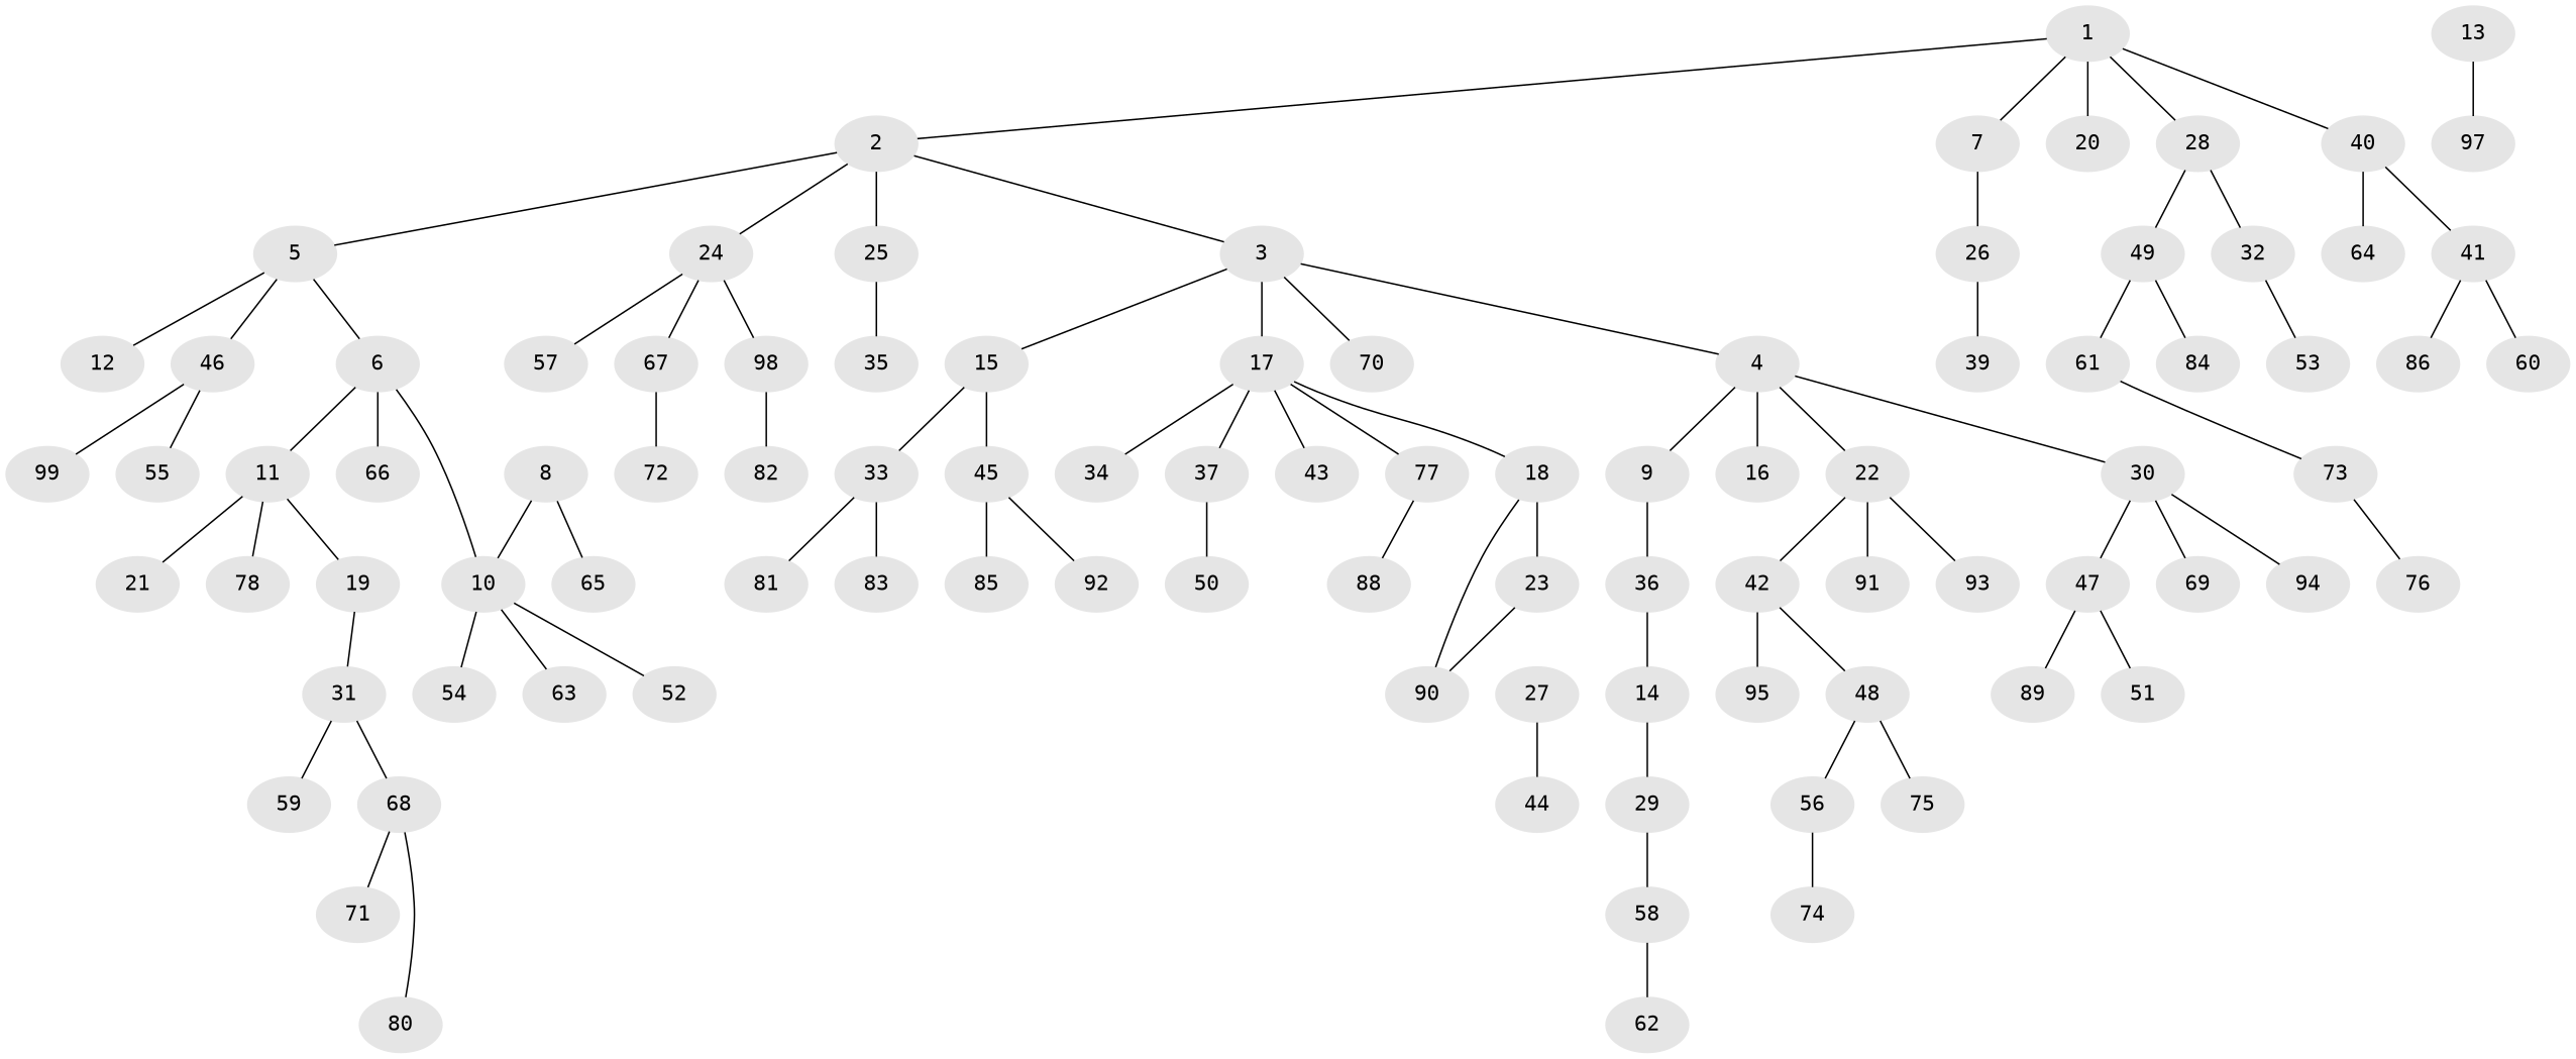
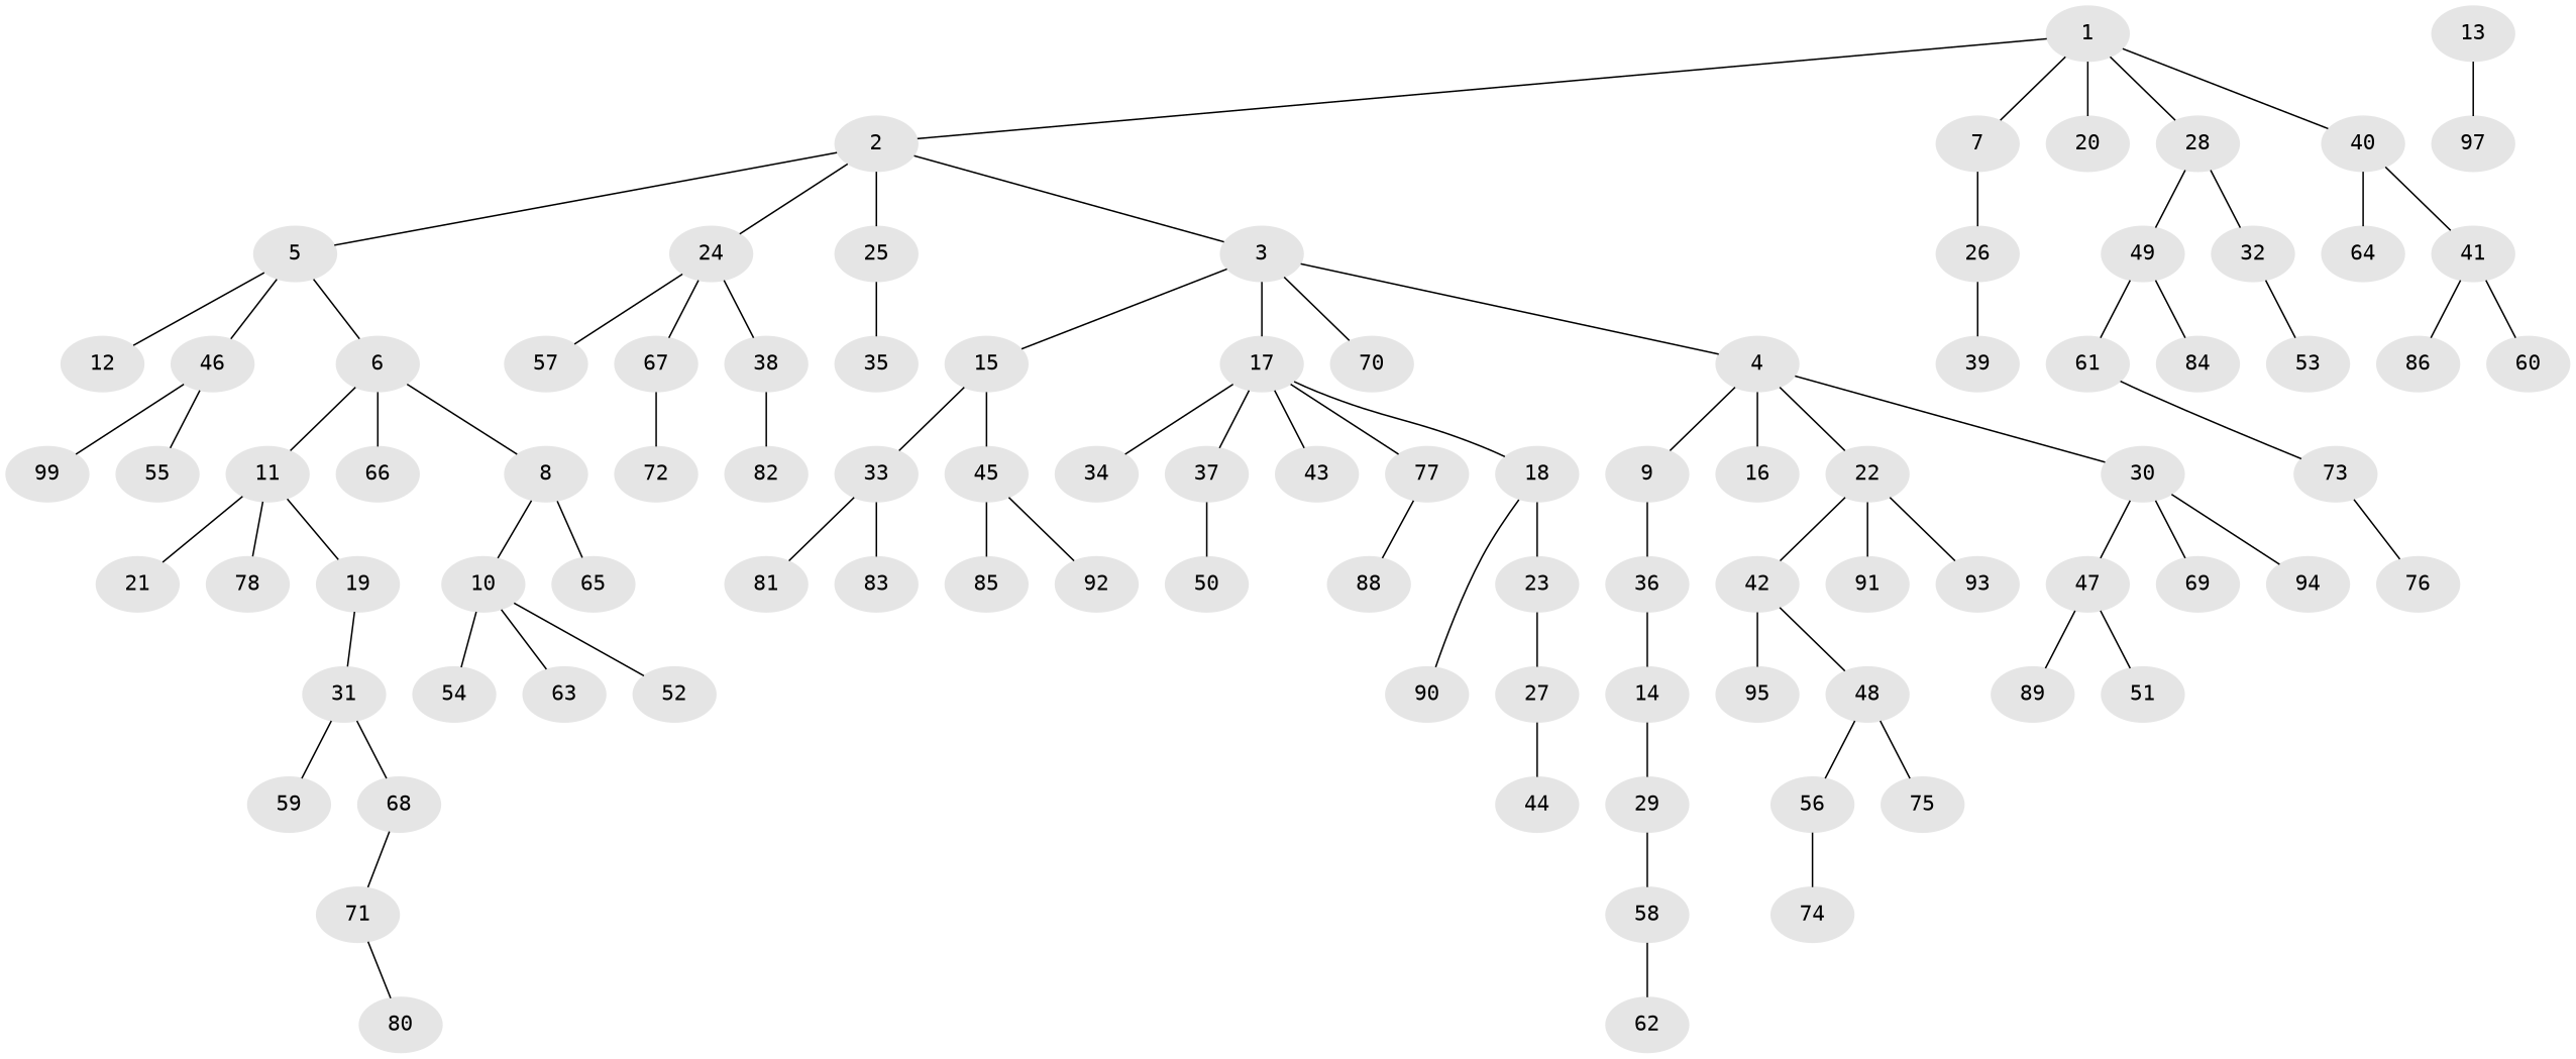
  graph {
    fontname="DejaVu Sans Mono"
    node [color=gray90 fontname="DejaVu Sans Mono" style=filled]
    edge [fontname="DejaVu Sans Mono"]
    1
    2
    7
    20
    28
    40
    3
    5
    24
    25
    26
    32
    49
    41
    64
    4
    15
    17
    70
    6
    12
    46
-   38 [label=98]
+   38
    57
    67
    35
    9
    16
    22
    30
    33
    45
    18
    34
    37
    43
    77
    36
    n39 [label=97]
    13
    42
    91
    93
    47
    69
    94
    8
    11
    66
    55
    n51 [label=99]
    10
    65
    19
    21
    78
    39
    52
    54
    63
    14
    29
    31
    58
    81
    83
    85
    92
    23
    90
    50
    88
    27
    59
    68
    48
    95
    44
    82
    72
    53
    61
    84
    62
    51
    89
    71
    80
    60
    86
    56
    75
    74
    73
    76
    1 -- 2
    1 -- 7
    1 -- 20
    1 -- 28
    1 -- 40
    2 -- 3
    2 -- 5
    2 -- 24
    2 -- 25
    7 -- 26
    28 -- 32
    28 -- 49
    40 -- 41
    40 -- 64
    3 -- 4
    3 -- 15
    3 -- 17
    3 -- 70
    5 -- 6
    5 -- 12
    5 -- 46
    24 -- 38
    24 -- 57
    24 -- 67
    25 -- 35
    26 -- 39
    32 -- 53
    49 -- 61
    49 -- 84
    41 -- 60
    41 -- 86
    4 -- 9
    4 -- 16
    4 -- 22
    4 -- 30
    15 -- 33
    15 -- 45
    17 -- 18
    17 -- 34
    17 -- 37
    17 -- 43
    17 -- 77
-   6 -- 10
+   6 -- 8
    6 -- 11
    6 -- 66
    46 -- 55
    46 -- n51
    38 -- 82
    67 -- 72
    9 -- 36
    22 -- 42
    22 -- 91
    22 -- 93
    30 -- 47
    30 -- 69
    30 -- 94
    33 -- 81
    33 -- 83
    45 -- 85
    45 -- 92
    18 -- 23
    18 -- 90
    37 -- 50
    77 -- 88
    36 -- 14
    13 -- n39
    42 -- 48
    42 -- 95
    47 -- 51
    47 -- 89
    8 -- 10
    8 -- 65
    11 -- 19
    11 -- 21
    11 -- 78
    10 -- 52
    10 -- 54
    10 -- 63
    19 -- 31
    14 -- 29
    29 -- 58
    31 -- 59
    31 -- 68
    58 -- 62
-   23 -- 90
+   23 -- 27
    27 -- 44
    68 -- 71
-   68 -- 80
+   71 -- 80
    48 -- 56
    48 -- 75
    61 -- 73
    56 -- 74
    73 -- 76
  }
